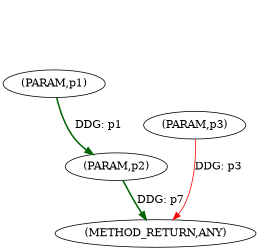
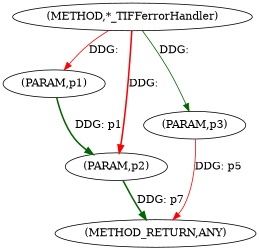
  digraph {
    edge [color=red style=solid]
+   n1 [label=<(METHOD,*_TIFFerrorHandler)>]
    n2 [label=<(PARAM,p1)>]
    n3 [label=<(PARAM,p2)>]
    n4 [label=<(PARAM,p3)>]
    n5 [label=<(METHOD_RETURN,ANY)>]
+   n1 -> n2 [label="DDG: "]
+   n1 -> n3 [label="DDG: " style=bold]
+   n1 -> n4 [color=darkgreen label="DDG: "]
    n2 -> n3 [color=darkgreen label="DDG: p1" style=bold]
    n3 -> n5 [color=darkgreen label="DDG: p7" style=bold]
-   n4 -> n5 [label="DDG: p3"]
+   n4 -> n5 [label="DDG: p5"]
  }
